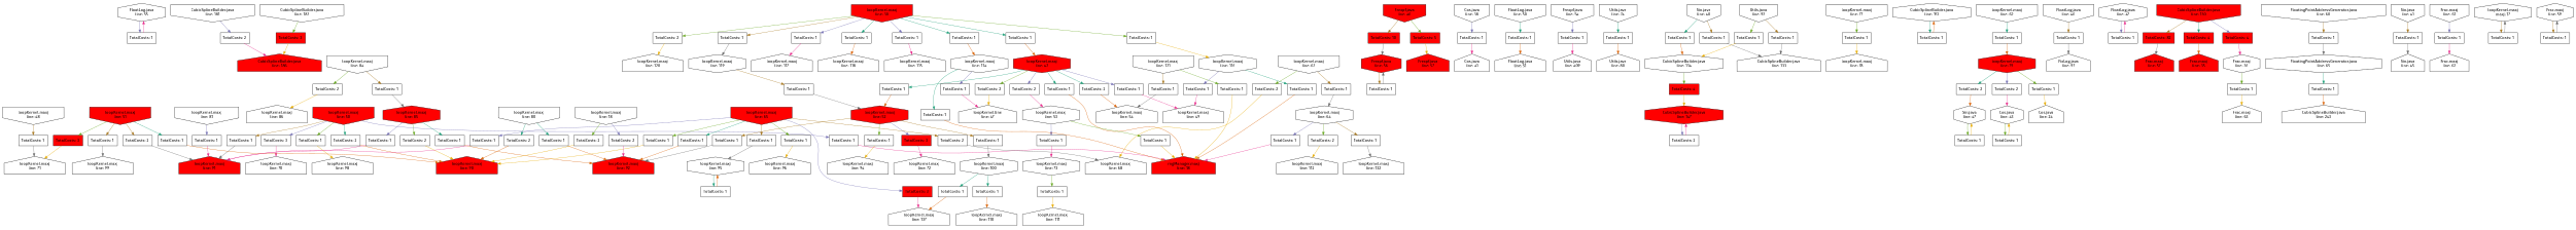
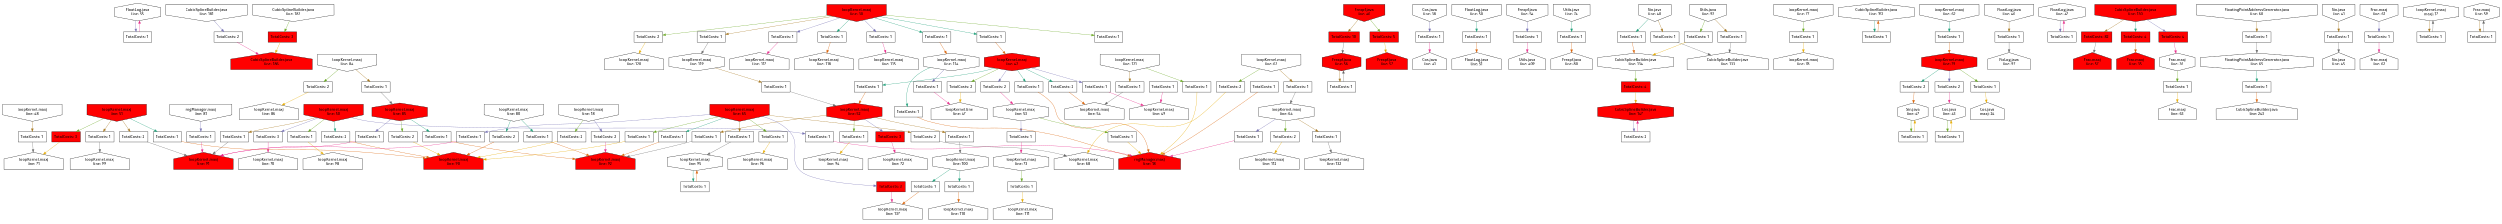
  digraph {
    fontname="Fira Sans"
    node [fontname="Fira Sans" shape=box]
    edge [color="/dark28/3" fontname="Fira Sans"]
    n1 [label="FloatLog.java\nline: 55" orientation=90 shape=hexagon]
    n2 [label="TotalCosts: 1 \n"]
    n3 [label="CubicSplineBuilder.java\nline: 181" shape=invhouse]
    n4 [label="TotalCosts: 2 \n"]
    n5 [fillcolor=red label="CubicSplineBuilder.java\nline: 186" shape=house style=filled]
    n6 [fillcolor=red label="loopKernel.maxj\nline: 85" orientation=90 shape=hexagon style=filled]
    n7 [label="TotalCosts: 2 \n"]
    n8 [label="TotalCosts: 1 \n"]
    n9 [label="TotalCosts: 1 \n"]
    n10 [fillcolor=red label="loopKernel.maxj\nline: 90" shape=house style=filled]
    n11 [fillcolor=red label="loopKernel.maxj\nline: 92" shape=house style=filled]
    n12 [fillcolor=red label="loopKernel.maxj\nline: 91" shape=house style=filled]
    n13 [fillcolor=red label="loopKernel.maxj\nline: 42" orientation=90 shape=hexagon style=filled]
    n14 [label="TotalCosts: 2 \n"]
    n15 [label="TotalCosts: 2 \n"]
    n16 [label="TotalCosts: 2 \n"]
    n17 [label="TotalCosts: 1 \n"]
    n18 [label="TotalCosts: 1 \n"]
    n19 [label="TotalCosts: 1 \n"]
    n20 [label="loopKernel.line\nline: 47" shape=house]
    n21 [label="loopKernel.maxj\nline: 54" shape=house]
    n22 [label="loopKernel.maxj\nline: 53" orientation=90 shape=hexagon]
    n23 [label="loopKernel.maxj\nline: 49" shape=house]
    n24 [fillcolor=red label="loopKernel.maxj\nline: 52" orientation=90 shape=hexagon style=filled]
    n25 [fillcolor=red label="rngManager.maxj\nline: 18" shape=house style=filled]
    n26 [label="loopKernel.maxj\nline: 86" shape=house]
    n27 [label="loopKernel.maxj\nline: 121" shape=invhouse]
    n28 [label="TotalCosts: 1 \n"]
    n29 [label="TotalCosts: 1 \n"]
    n30 [label="CubicSplineBuilder.java\nline: 183" shape=invhouse]
    n31 [fillcolor=red label="TotalCosts: 3 \n" style=filled]
    n32 [fillcolor=red label="Frexpf.java\nline: 46" shape=invhouse style=filled]
    n33 [fillcolor=red label="TotalCosts: 10 \n" style=filled]
    n34 [fillcolor=red label="TotalCosts: 5 \n" style=filled]
    n35 [fillcolor=red label="Frexpf.java\nline: 56" orientation=90 shape=hexagon style=filled]
    n36 [fillcolor=red label="Frexpf.java\nline: 57" shape=house style=filled]
    n37 [label="loopKernel.maxj\nline: 120" shape=house]
    n38 [label="Cos.java\nline: 38" shape=invhouse]
    n39 [label="TotalCosts: 1 \n"]
    n40 [label="Cos.java\nline: 41" shape=house]
    n41 [label="loopKernel.maxj\nline: 48" shape=invhouse]
    n42 [label="TotalCosts: 1 \n"]
    n43 [label="loopKernel.maxj\nline: 71" shape=house]
    n44 [label="FloatLog.java\nline: 51" shape=house]
    n45 [label="FloatLog.java\nline: 50" shape=invhouse]
    n46 [label="TotalCosts: 1 \n"]
    n47 [label="Utils.java\nline: 409" shape=house]
-   n48 [label="Utils.java\nline: 80" shape=house]
+   n48 [label="Frexpf.java\nline: 80" shape=house]
    n49 [fillcolor=red label="CubicSplineBuilder.java\nline: 147" orientation=90 shape=hexagon style=filled]
    n50 [label="TotalCosts: 2 \n"]
    n51 [fillcolor=red label="loopKernel.maxj\nline: 50" shape=invhouse style=filled]
    n52 [label="TotalCosts: 3 \n"]
    n53 [label="TotalCosts: 2 \n"]
    n54 [label="TotalCosts: 1 \n"]
    n55 [label="TotalCosts: 1 \n"]
    n56 [label="TotalCosts: 1 \n"]
    n57 [label="loopKernel.maxj\nline: 70" shape=house]
    n58 [label="loopKernel.maxj\nline: 98" shape=house]
    n59 [label="loopKernel.maxj\nline: 94" shape=house]
    n60 [label="loopKernel.maxj\nline: 95" orientation=90 shape=hexagon]
    n61 [label="TotalCosts: 1 \n"]
    n62 [fillcolor=red label="loopKernel.maxj\nline: 51" shape=invhouse style=filled]
    n63 [fillcolor=red label="TotalCosts: 3 \n" style=filled]
    n64 [label="TotalCosts: 2 \n"]
    n65 [label="TotalCosts: 1 \n"]
    n66 [label="TotalCosts: 1 \n"]
    n67 [label="loopKernel.maxj\nline: 99" shape=house]
    n68 [fillcolor=red label="loopKernel.maxj\nline: 30" shape=invhouse style=filled]
    n69 [label="TotalCosts: 2 \n"]
    n70 [label="TotalCosts: 1 \n"]
    n71 [label="TotalCosts: 1 \n"]
    n72 [label="TotalCosts: 1 \n"]
    n73 [label="TotalCosts: 1 \n"]
    n74 [label="TotalCosts: 1 \n"]
    n75 [label="TotalCosts: 1 \n"]
    n76 [label="TotalCosts: 1 \n"]
    n77 [label="loopKernel.maxj\nline: 119" orientation=90 shape=hexagon]
    n78 [label="loopKernel.maxj\nline: 117" shape=house]
    n79 [label="loopKernel.maxj\nline: 118" shape=house]
    n80 [label="loopKernel.maxj\nline: 115" shape=house]
-   n81 [label="loopKernel.maxj\nline: 116" orientation=90 shape=hexagon]
    n82 [label="loopKernel.maxj\nline: 114" orientation=90 shape=hexagon]
    n83 [label="loopKernel.maxj\nline: 112" shape=house]
    n84 [label="loopKernel.maxj\nline: 111" shape=house]
    n85 [label="loopKernel.maxj\nline: 110" shape=house]
    n86 [label="loopKernel.maxj\nline: 77" shape=invhouse]
    n87 [label="TotalCosts: 1 \n"]
    n88 [label="loopKernel.maxj\nline: 78" shape=house]
    n89 [label="CubicSplineBuilder.java\nline: 151" orientation=90 shape=hexagon]
    n90 [label="TotalCosts: 1 \n"]
    n91 [fillcolor=red label="loopKernel.maxj\nline: 79" orientation=90 shape=hexagon style=filled]
    n92 [label="TotalCosts: 2 \n"]
    n93 [label="TotalCosts: 2 \n"]
    n94 [label="TotalCosts: 1 \n"]
    n95 [label="Sin.java\nline: 47" orientation=90 shape=hexagon]
    n96 [label="Cos.java\nline: 43" orientation=90 shape=hexagon]
-   n97 [label="Cos.java\nline: 24" shape=house]
+   n97 [label="Cos.java\nmaxj: 24" shape=house]
    n98 [label="FloatLog.java\nline: 46" shape=invhouse]
    n99 [label="TotalCosts: 1 \n"]
    n100 [label="FixLog.java\nline: 97" shape=house]
    n101 [label="FloatLog.java\nline: 47" orientation=90 shape=hexagon]
    n102 [label="TotalCosts: 1 \n"]
    n103 [fillcolor=red label="Frac.maxj\nline: 35" shape=house style=filled]
    n104 [label="Frac.maxj\nline: 36" orientation=90 shape=hexagon]
    n105 [label="TotalCosts: 1 \n"]
    n106 [label="Frac.maxj\nline: 63" shape=house]
    n107 [label="FloatingPointAddressGenerator.java\nline: 65" orientation=90 shape=hexagon]
    n108 [label="TotalCosts: 1 \n"]
    n109 [label="CubicSplineBuilder.java\nline: 243" shape=house]
    n110 [label="FloatingPointAddressGenerator.java\nline: 60" shape=invhouse]
    n111 [label="TotalCosts: 1 \n"]
    n112 [label="TotalCosts: 1 \n"]
    n113 [label="Utils.java\nline: 74" shape=invhouse]
    n114 [label="TotalCosts: 1 \n"]
    n115 [label="loopKernel.maxj\nline: 80" shape=invhouse]
    n116 [label="TotalCosts: 2 \n"]
    n117 [label="TotalCosts: 1 \n"]
    n118 [label="TotalCosts: 1 \n"]
    n119 [label="TotalCosts: 1 \n"]
-   n120 [label="loopKernel.maxj\nline: 81" shape=invhouse]
+   n120 [label="rngManager.maxj\nline: 81" shape=invhouse]
    n121 [label="TotalCosts: 1 \n"]
    n122 [label="TotalCosts: 1 \n"]
    n123 [label="TotalCosts: 1 \n"]
    n124 [label="loopKernel.maxj\nline: 84" shape=invhouse]
    n125 [label="TotalCosts: 2 \n"]
    n126 [label="TotalCosts: 1 \n"]
    n127 [label="loopKernel.maxj\nline: 63" shape=invhouse]
    n128 [label="TotalCosts: 2 \n"]
    n129 [label="TotalCosts: 1 \n"]
    n130 [label="loopKernel.maxj\nline: 68" shape=house]
    n131 [label="loopKernel.maxj\nline: 64" orientation=90 shape=hexagon]
    n132 [label="TotalCosts: 2 \n"]
    n133 [label="TotalCosts: 1 \n"]
    n134 [label="TotalCosts: 1 \n"]
    n135 [label="loopKernel.maxj\nline: 132" shape=house]
    n136 [label="loopKernel.maxj\nline: 100" orientation=90 shape=hexagon]
    n137 [label="TotalCosts: 1 \n"]
    n138 [label="TotalCosts: 1 \n"]
    n139 [label="loopKernel.maxj\nline: 137" shape=house]
    n140 [fillcolor=red label="loopKernel.maxj\nline: 65" shape=invhouse style=filled]
    n141 [fillcolor=red label="TotalCosts: 3 \n" style=filled]
    n142 [label="TotalCosts: 2 \n"]
    n143 [label="TotalCosts: 1 \n"]
    n144 [label="TotalCosts: 1 \n"]
    n145 [label="TotalCosts: 1 \n"]
    n146 [label="TotalCosts: 1 \n"]
    n147 [label="TotalCosts: 1 \n"]
    n148 [label="loopKernel.maxj\nline: 96" shape=house]
    n149 [label="Sin.java\nline: 45" shape=house]
    n150 [label="Frac.maxj\nline: 62" shape=house]
    n151 [label="Sin.java\nline: 41" shape=invhouse]
    n152 [label="TotalCosts: 1 \n"]
    n153 [label="Sin.java\nline: 40" shape=invhouse]
    n154 [label="TotalCosts: 1 \n"]
    n155 [label="TotalCosts: 1 \n"]
    n156 [label="CubicSplineBuilder.java\nline: 133" shape=house]
    n157 [label="CubicSplineBuilder.java\nline: 134" orientation=90 shape=hexagon]
    n158 [label="Frac.maxj\nline: 61" shape=invhouse]
    n159 [label="TotalCosts: 1 \n"]
    n160 [label="TotalCosts: 1 \n"]
    n161 [label="loopKernel.maxj\nline: 72" shape=house]
    n162 [label="loopKernel.maxj\nline: 73" orientation=90 shape=hexagon]
    n163 [label="TotalCosts: 1 \n"]
    n164 [fillcolor=red label="TotalCosts: 3 \n" style=filled]
    n165 [label="TotalCosts: 1 \n"]
    n166 [label="TotalCosts: 1 \n"]
    n167 [label="TotalCosts: 1 \n"]
    n168 [label="TotalCosts: 1 \n"]
    n169 [label="TotalCosts: 1 \n"]
    n170 [label="TotalCosts: 1 \n"]
    n171 [fillcolor=red label="CubicSplineBuilder.java\nline: 130" shape=invhouse style=filled]
    n172 [fillcolor=red label="TotalCosts: 82 \n" style=filled]
    n173 [fillcolor=red label="TotalCosts: 4 \n" style=filled]
    n174 [fillcolor=red label="TotalCosts: 4 \n" style=filled]
    n175 [fillcolor=red label="Frac.maxj\nline: 57" shape=house style=filled]
    n176 [label="loopKernel.maxj\nmaxj: 17" orientation=90 shape=hexagon]
    n177 [label="TotalCosts: 1 \n"]
    n178 [label="Frac.maxj\nline: 59" orientation=90 shape=hexagon]
    n179 [label="TotalCosts: 1 \n"]
    n180 [label="loopKernel.maxj\nline: 18" shape=invhouse]
    n181 [label="TotalCosts: 2 \n"]
    n182 [label="TotalCosts: 2 \n"]
    n183 [label="TotalCosts: 1 \n"]
    n184 [label="Frexpf.java\nline: 54" shape=invhouse]
    n185 [label="TotalCosts: 1 \n"]
    n186 [fillcolor=red label="TotalCosts: 4 \n" style=filled]
    n187 [label="Utils.java\nline: 92" shape=invhouse]
    n188 [label="TotalCosts: 1 \n"]
    n189 [label="TotalCosts: 1 \n"]
    n190 [label="loopKernel.maxj\nline: 62" shape=invhouse]
    n191 [label="TotalCosts: 1 \n"]
    n1 -> n2
    n2 -> n1 [color="/dark28/4"]
    n3 -> n4
    n4 -> n5 [color="/dark28/4"]
    n6 -> n7 [color="/dark28/5"]
    n6 -> n8 [color="/dark28/1"]
    n6 -> n9
    n7 -> n10 [color="/dark28/6"]
    n8 -> n11 [color="/dark28/2"]
    n9 -> n12 [color="/dark28/4"]
    n13 -> n14 [color="/dark28/5"]
    n13 -> n15 [color="/dark28/1"]
    n13 -> n16
    n13 -> n17
    n13 -> n18 [color="/dark28/1"]
    n13 -> n19 [color="/dark28/1"]
    n14 -> n20 [color="/dark28/6"]
    n15 -> n21 [color="/dark28/2"]
    n16 -> n22 [color="/dark28/4"]
    n17 -> n23 [color="/dark28/4"]
    n18 -> n24 [color="/dark28/2"]
    n19 -> n25 [color="/dark28/2"]
    n22 -> n168
    n22 -> n169 [color="/dark28/5"]
    n24 -> n164
    n24 -> n165 [color="/dark28/5"]
    n24 -> n166 [color="/dark28/7"]
    n24 -> n167 [color="/dark28/7"]
    n27 -> n28 [color="/dark28/5"]
    n27 -> n29 [color="/dark28/7"]
    n28 -> n25 [color="/dark28/6"]
    n29 -> n21 [color="/dark28/8"]
    n30 -> n31 [color="/dark28/5"]
    n31 -> n5 [color="/dark28/6"]
    n32 -> n33 [color="/dark28/7"]
    n32 -> n34 [color="/dark28/5"]
    n33 -> n35 [color="/dark28/8"]
    n34 -> n36 [color="/dark28/6"]
    n35 -> n170 [color="/dark28/7"]
    n38 -> n39
    n39 -> n40 [color="/dark28/4"]
    n41 -> n42 [color="/dark28/7"]
    n42 -> n43 [color="/dark28/8"]
    n45 -> n46 [color="/dark28/1"]
    n46 -> n44 [color="/dark28/2"]
    n49 -> n50
    n50 -> n49 [color="/dark28/4"]
    n51 -> n52
    n51 -> n53 [color="/dark28/1"]
    n51 -> n54 [color="/dark28/7"]
    n51 -> n55
    n51 -> n56 [color="/dark28/5"]
    n52 -> n57 [color="/dark28/4"]
    n53 -> n10 [color="/dark28/2"]
    n54 -> n12 [color="/dark28/8"]
    n55 -> n25 [color="/dark28/4"]
    n56 -> n58 [color="/dark28/6"]
    n60 -> n61 [color="/dark28/1"]
    n61 -> n60 [color="/dark28/2"]
    n62 -> n63 [color="/dark28/5"]
    n62 -> n64 [color="/dark28/7"]
    n62 -> n65 [color="/dark28/1"]
    n62 -> n66 [color="/dark28/7"]
    n63 -> n43 [color="/dark28/6"]
    n64 -> n12 [color="/dark28/8"]
    n65 -> n10 [color="/dark28/2"]
    n66 -> n67 [color="/dark28/8"]
    n68 -> n69 [color="/dark28/5"]
    n68 -> n70 [color="/dark28/7"]
    n68 -> n71
    n68 -> n72 [color="/dark28/1"]
    n68 -> n73
    n68 -> n74 [color="/dark28/5"]
    n68 -> n75 [color="/dark28/1"]
    n68 -> n76 [color="/dark28/1"]
    n69 -> n37 [color="/dark28/6"]
    n70 -> n77 [color="/dark28/8"]
    n71 -> n78 [color="/dark28/4"]
    n72 -> n79 [color="/dark28/2"]
    n73 -> n80 [color="/dark28/4"]
-   n74 -> n81 [color="/dark28/6"]
    n75 -> n82 [color="/dark28/2"]
    n76 -> n13 [color="/dark28/2"]
    n77 -> n112 [color="/dark28/7"]
-   n81 -> n118 [color="/dark28/1"]
-   n81 -> n119
    n82 -> n122
    n82 -> n123 [color="/dark28/1"]
    n86 -> n87 [color="/dark28/5"]
    n87 -> n88 [color="/dark28/6"]
    n89 -> n90 [color="/dark28/1"]
    n90 -> n89 [color="/dark28/2"]
    n91 -> n92 [color="/dark28/1"]
    n91 -> n93
    n91 -> n94 [color="/dark28/5"]
    n92 -> n95 [color="/dark28/2"]
    n93 -> n96 [color="/dark28/4"]
    n94 -> n97 [color="/dark28/6"]
    n95 -> n160 [color="/dark28/5"]
    n96 -> n183 [color="/dark28/5"]
    n98 -> n99 [color="/dark28/7"]
    n99 -> n100 [color="/dark28/8"]
    n101 -> n102
    n102 -> n101 [color="/dark28/4"]
    n104 -> n105 [color="/dark28/5"]
    n105 -> n106 [color="/dark28/6"]
    n107 -> n108 [color="/dark28/1"]
    n108 -> n109 [color="/dark28/2"]
    n110 -> n111 [color="/dark28/7"]
    n111 -> n107 [color="/dark28/8"]
    n112 -> n24 [color="/dark28/8"]
    n113 -> n114 [color="/dark28/1"]
    n114 -> n48 [color="/dark28/2"]
    n115 -> n116 [color="/dark28/1"]
    n115 -> n117 [color="/dark28/1"]
    n116 -> n10 [color="/dark28/2"]
    n117 -> n11 [color="/dark28/2"]
    n118 -> n25 [color="/dark28/2"]
    n119 -> n23 [color="/dark28/4"]
    n120 -> n121
    n121 -> n12 [color="/dark28/4"]
    n122 -> n20 [color="/dark28/4"]
    n123 -> n25 [color="/dark28/2"]
    n124 -> n125 [color="/dark28/5"]
    n124 -> n126 [color="/dark28/7"]
    n125 -> n26 [color="/dark28/6"]
    n126 -> n6 [color="/dark28/8"]
    n127 -> n128 [color="/dark28/5"]
    n127 -> n129 [color="/dark28/7"]
    n128 -> n130 [color="/dark28/6"]
    n129 -> n131 [color="/dark28/8"]
    n131 -> n132 [color="/dark28/5"]
    n131 -> n133 [color="/dark28/7"]
    n131 -> n134
    n132 -> n83 [color="/dark28/6"]
    n133 -> n135 [color="/dark28/8"]
    n134 -> n25 [color="/dark28/4"]
    n136 -> n137 [color="/dark28/1"]
    n136 -> n138 [color="/dark28/1"]
    n137 -> n85 [color="/dark28/2"]
    n138 -> n139 [color="/dark28/2"]
    n140 -> n141
    n140 -> n142 [color="/dark28/7"]
    n140 -> n143 [color="/dark28/5"]
    n140 -> n144 [color="/dark28/7"]
    n140 -> n145 [color="/dark28/1"]
    n140 -> n146
    n140 -> n147 [color="/dark28/5"]
    n141 -> n139 [color="/dark28/4"]
    n142 -> n130 [color="/dark28/8"]
    n143 -> n148 [color="/dark28/6"]
    n144 -> n60 [color="/dark28/8"]
    n145 -> n11 [color="/dark28/2"]
    n146 -> n12 [color="/dark28/4"]
    n147 -> n10 [color="/dark28/6"]
    n151 -> n152 [color="/dark28/7"]
    n152 -> n149 [color="/dark28/8"]
    n153 -> n154 [color="/dark28/7"]
    n153 -> n155 [color="/dark28/1"]
    n154 -> n156 [color="/dark28/8"]
    n155 -> n157 [color="/dark28/2"]
    n157 -> n186 [color="/dark28/5"]
    n158 -> n159
    n159 -> n150 [color="/dark28/4"]
    n160 -> n95 [color="/dark28/6"]
    n162 -> n163 [color="/dark28/5"]
    n163 -> n84 [color="/dark28/6"]
    n164 -> n161 [color="/dark28/4"]
    n165 -> n59 [color="/dark28/6"]
    n166 -> n11 [color="/dark28/8"]
    n167 -> n136 [color="/dark28/8"]
    n168 -> n162 [color="/dark28/4"]
    n169 -> n25 [color="/dark28/6"]
    n170 -> n35 [color="/dark28/8"]
    n171 -> n172 [color="/dark28/7"]
    n171 -> n173 [color="/dark28/1"]
    n171 -> n174
    n172 -> n175 [color="/dark28/8"]
    n173 -> n103 [color="/dark28/2"]
    n174 -> n104 [color="/dark28/4"]
    n176 -> n177 [color="/dark28/7"]
    n177 -> n176 [color="/dark28/8"]
    n178 -> n179 [color="/dark28/7"]
    n179 -> n178 [color="/dark28/8"]
    n180 -> n181
    n180 -> n182 [color="/dark28/5"]
    n181 -> n11 [color="/dark28/4"]
    n182 -> n10 [color="/dark28/6"]
    n183 -> n96 [color="/dark28/6"]
    n184 -> n185
    n185 -> n47 [color="/dark28/4"]
    n186 -> n49 [color="/dark28/6"]
    n187 -> n188 [color="/dark28/5"]
    n187 -> n189 [color="/dark28/7"]
    n188 -> n157 [color="/dark28/6"]
    n189 -> n156 [color="/dark28/8"]
    n190 -> n191 [color="/dark28/1"]
    n191 -> n91 [color="/dark28/2"]
  }
